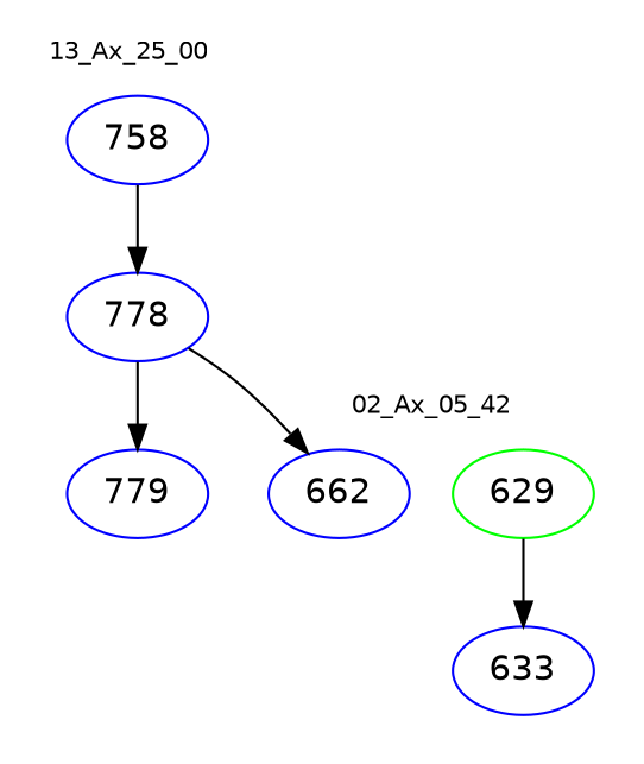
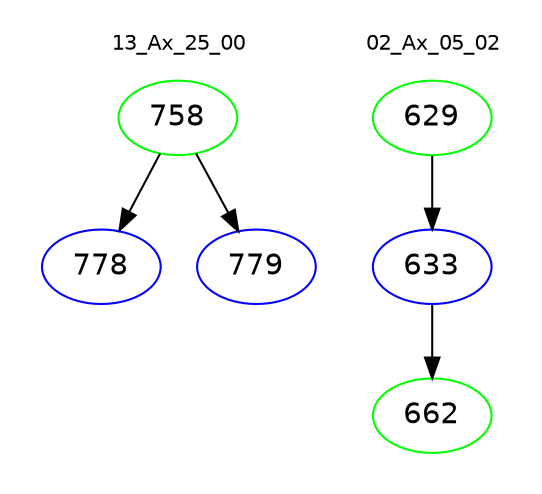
  digraph {
    fontname="DejaVu Sans"
    node [color=blue fontname="DejaVu Sans"]
    edge [color=black fontname="DejaVu Sans"]
-   n1 [label=758]
+   n1 [color=green label=758]
    n2 [label=778]
    n3 [label=779]
    n4 [color=green label=629]
    n5 [label=633]
-   n6 [label=662]
+   n6 [color=green label=662]
    subgraph cluster_1 {
      color=white
      fontsize=10
      label="13_Ax_25_00"
      n1
      n2
      n3
    }
    subgraph cluster_2 {
      color=white
      fontsize=10
-     label="02_Ax_05_42"
+     label="02_Ax_05_02"
      n4
      n5
      n6
    }
    n1 -> n2
-   n2 -> n3
+   n1 -> n3
    n4 -> n5
-   n2 -> n6
+   n5 -> n6
  }
